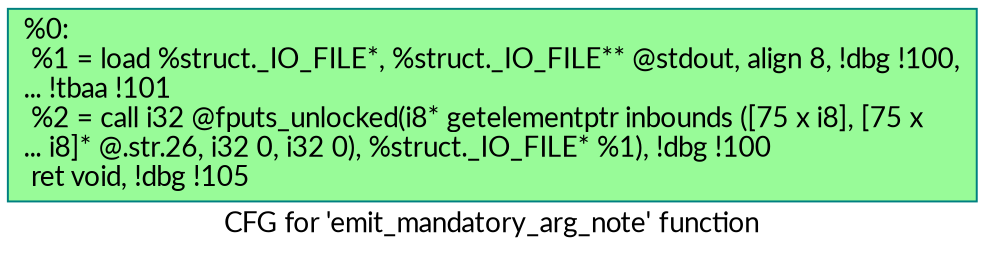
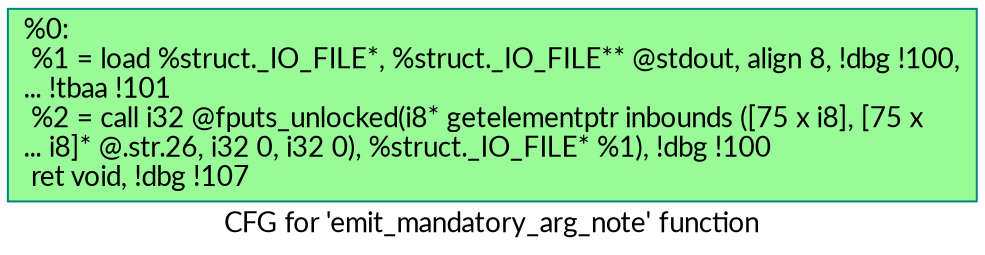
  digraph {
    label="CFG for 'emit_mandatory_arg_note' function"
    fontname=Lato
-   n1 [label="{%0:\l  %1 = load %struct._IO_FILE*, %struct._IO_FILE** @stdout, align 8, !dbg !100,\l... !tbaa !101\l  %2 = call i32 @fputs_unlocked(i8* getelementptr inbounds ([75 x i8], [75 x\l... i8]* @.str.26, i32 0, i32 0), %struct._IO_FILE* %1), !dbg !100\l  ret void, !dbg !105\l}" shape=record style=filled fillcolor=palegreen color=teal fontname=Lato]
+   n1 [label="{%0:\l  %1 = load %struct._IO_FILE*, %struct._IO_FILE** @stdout, align 8, !dbg !100,\l... !tbaa !101\l  %2 = call i32 @fputs_unlocked(i8* getelementptr inbounds ([75 x i8], [75 x\l... i8]* @.str.26, i32 0, i32 0), %struct._IO_FILE* %1), !dbg !100\l  ret void, !dbg !107\l}" shape=record style=filled fillcolor=palegreen color=teal fontname=Lato]
  }
